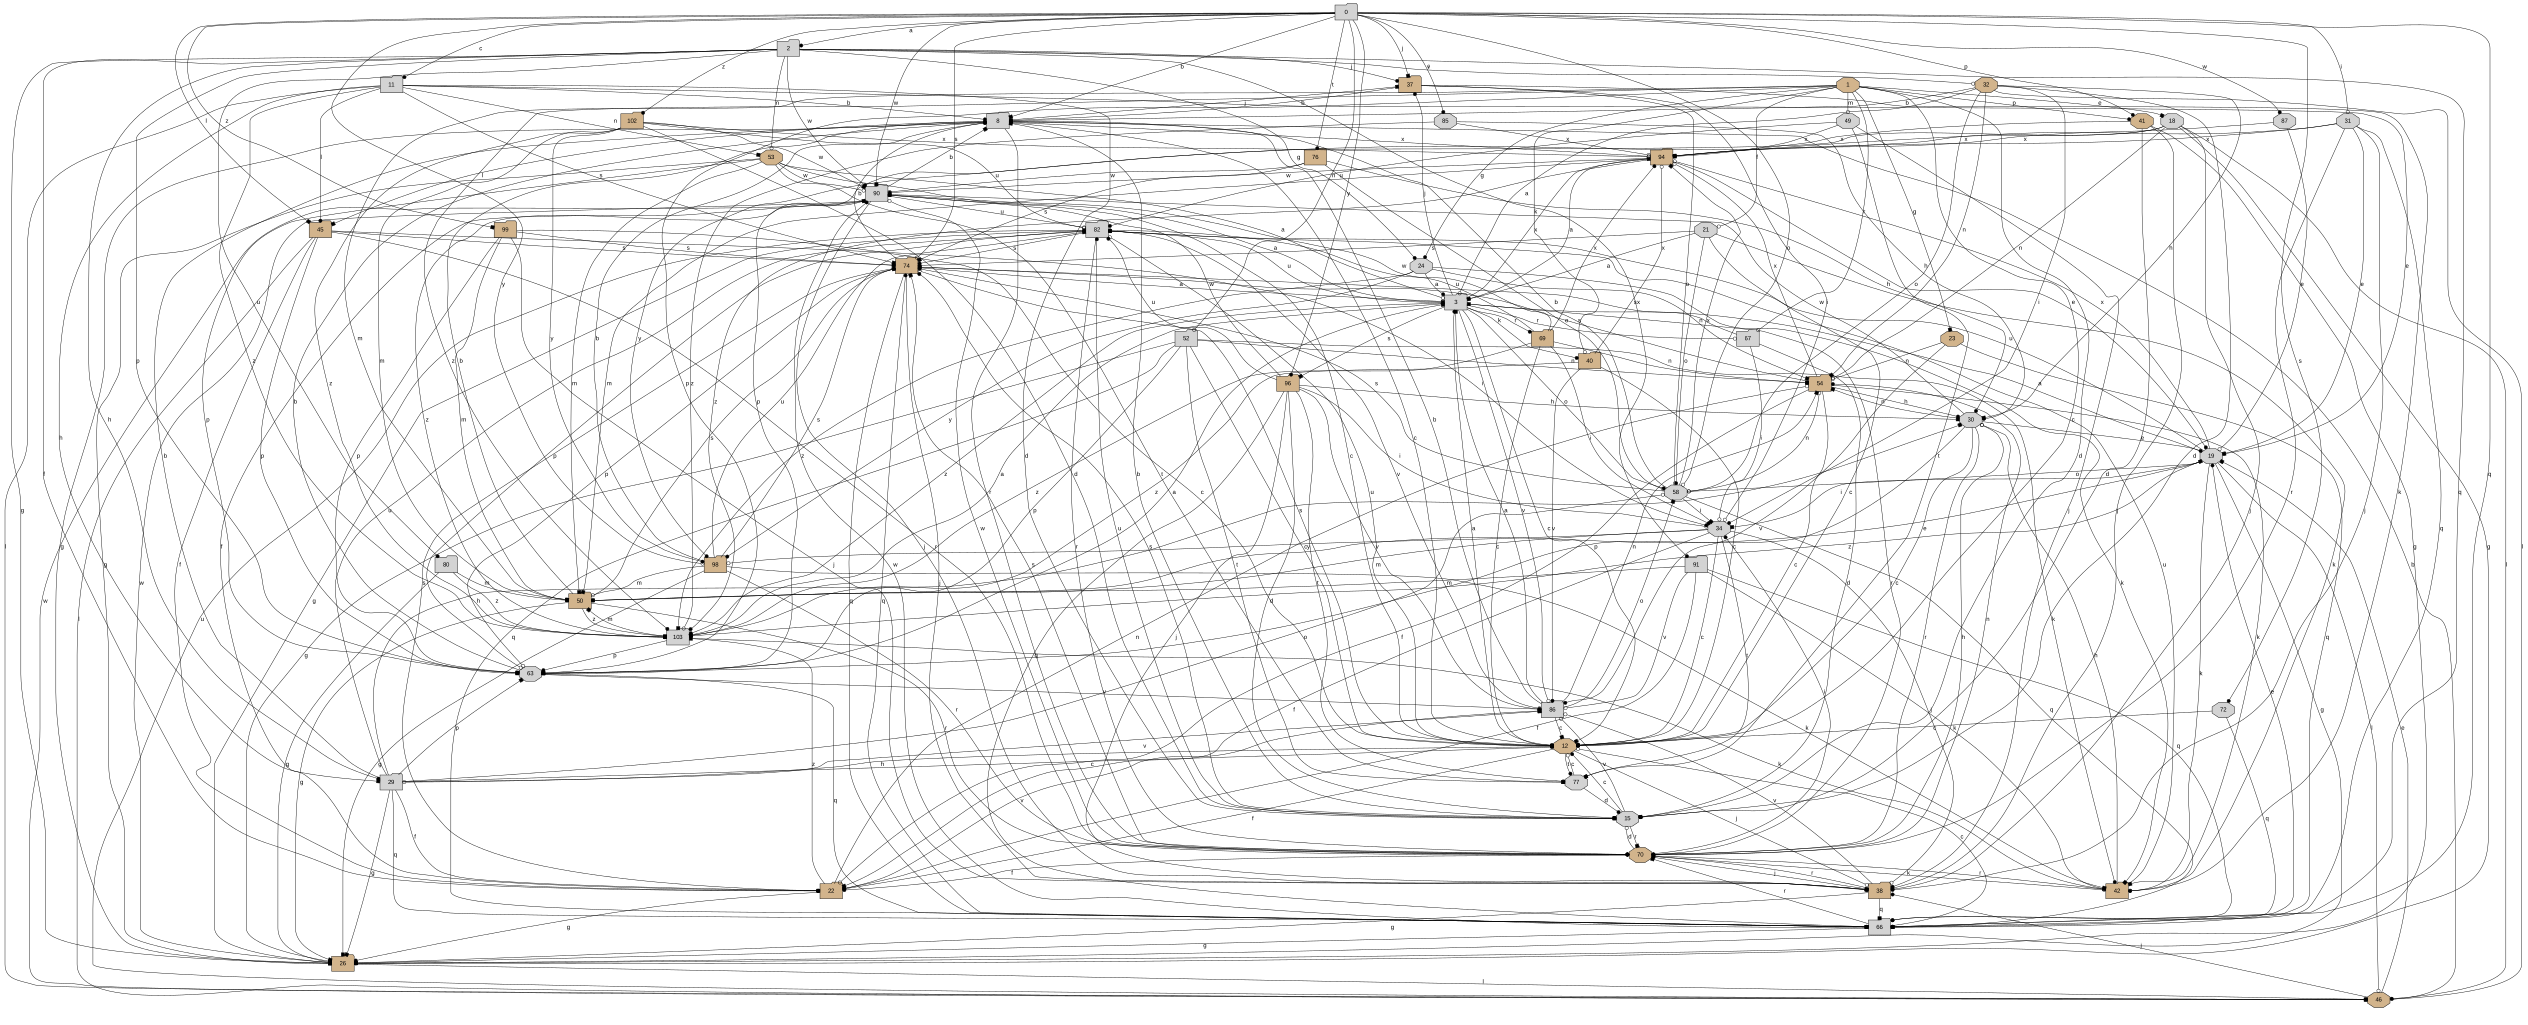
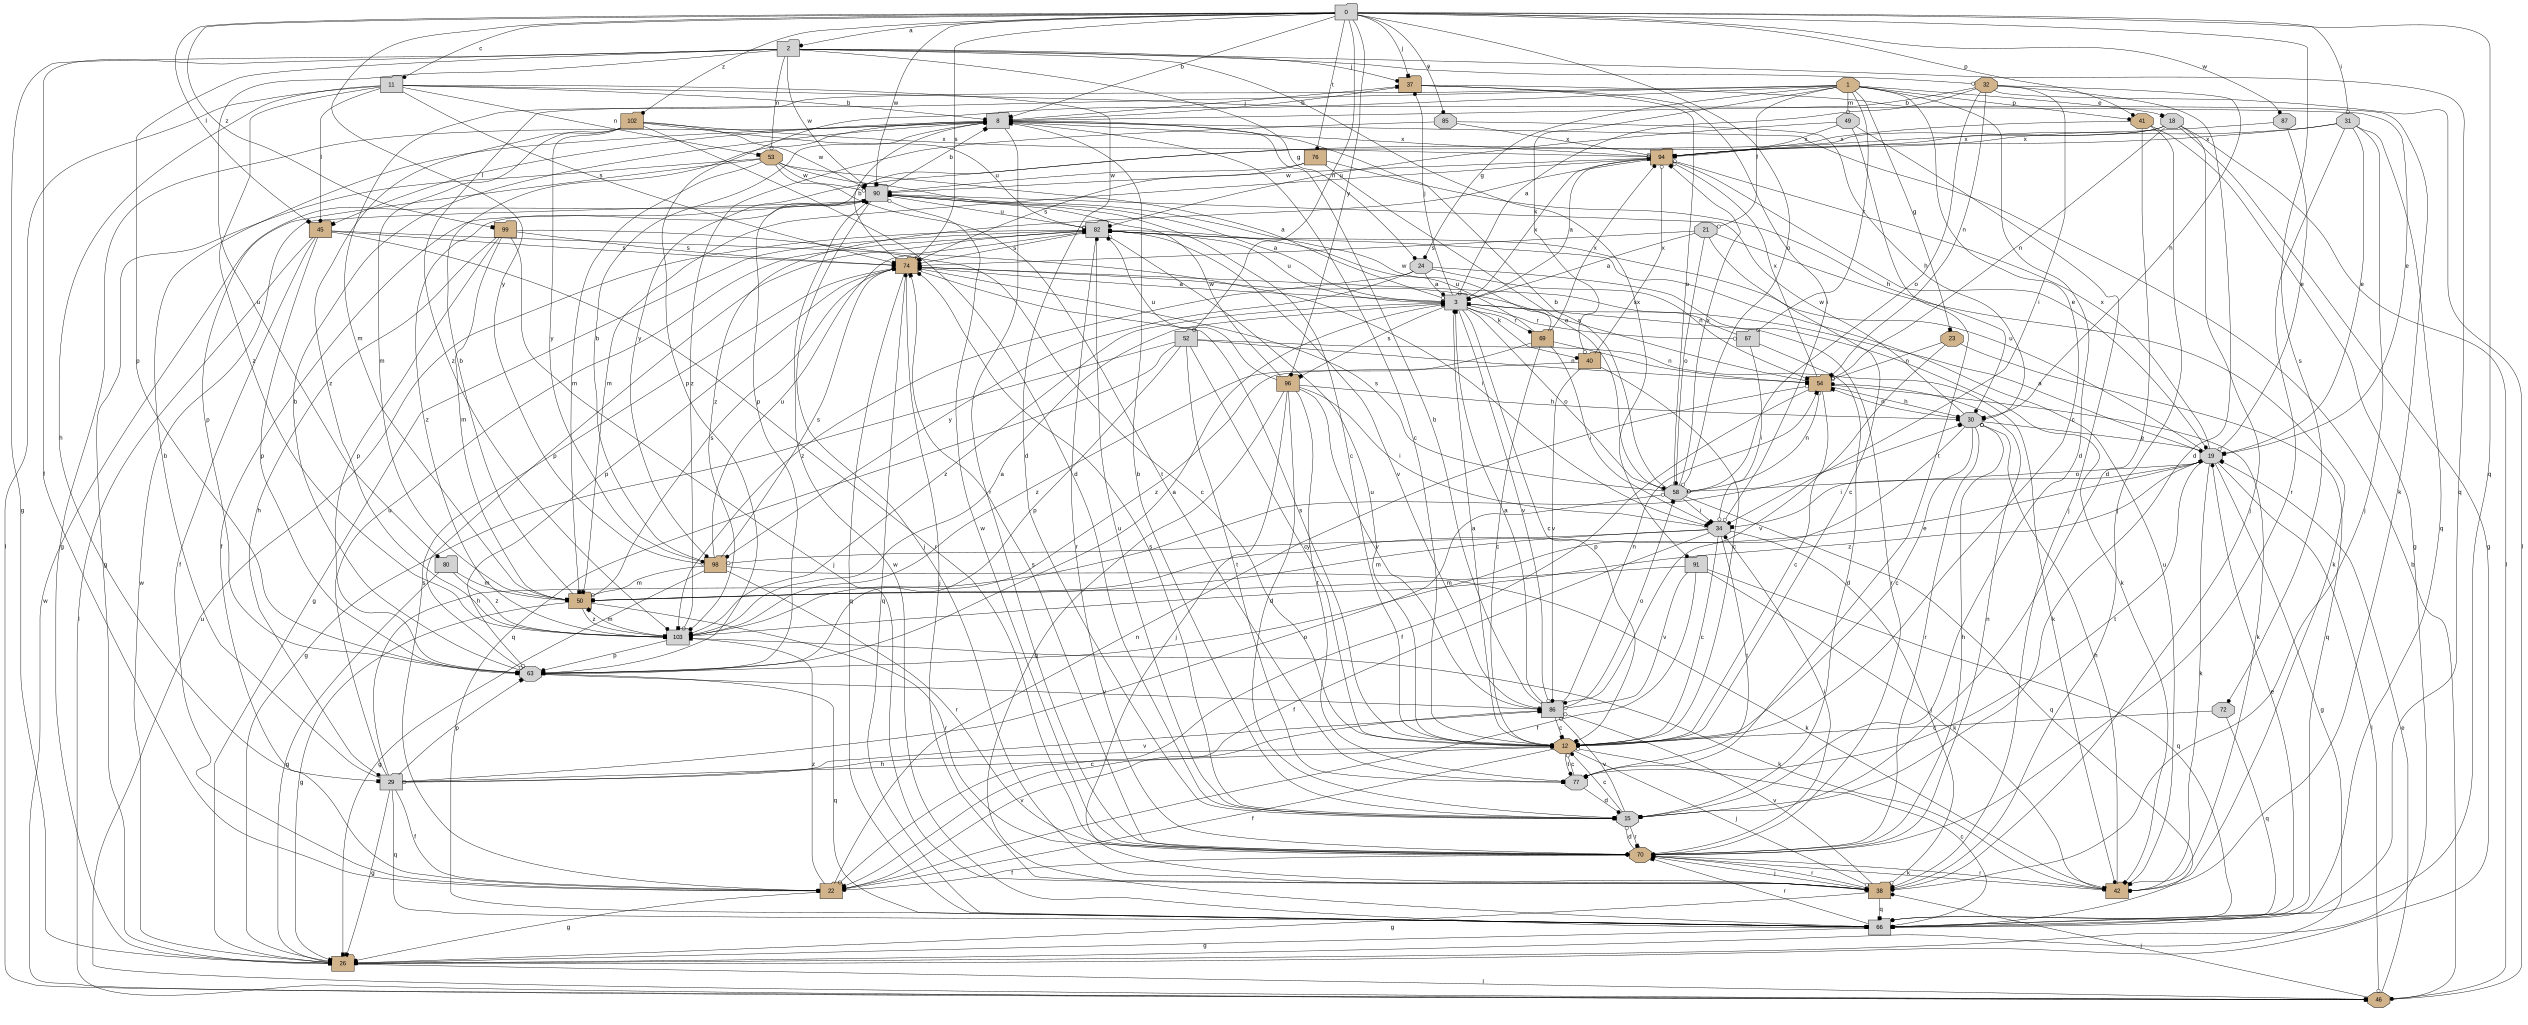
  strict digraph {
    fontname="Liberation Sans"
    node [fillcolor=lightgrey fontname="Liberation Sans" shape=folder style=filled]
    edge [arrowhead=box fontname="Liberation Sans"]
    0
    2
    8
    11
    31 [shape=octagon]
    37 [fillcolor=tan]
    45 [fillcolor=tan]
    52
    58 [shape=octagon]
    n10 [fillcolor=tan label=41 shape=octagon]
    66
    72 [shape=octagon]
    74 [fillcolor=tan]
    76 [fillcolor=tan]
    85 [shape=octagon]
    87 [shape=octagon]
    90
    96 [fillcolor=tan]
    98 [fillcolor=tan]
    99 [fillcolor=tan]
    102 [fillcolor=tan]
    24 [shape=octagon]
    63 [shape=octagon]
    22 [fillcolor=tan]
    26 [fillcolor=tan]
    29
    32 [fillcolor=tan shape=octagon]
    53 [fillcolor=tan shape=octagon]
    80
    91
    12 [fillcolor=tan shape=octagon]
    70 [fillcolor=tan shape=octagon]
    94 [fillcolor=tan]
    15 [shape=octagon]
    103
    19 [shape=octagon]
    46 [fillcolor=tan shape=octagon]
    38 [fillcolor=tan]
    34 [shape=octagon]
    42 [fillcolor=tan]
    77 [shape=octagon]
    54 [fillcolor=tan]
    3
    30 [shape=octagon]
    82
    86
    50 [fillcolor=tan]
    1 [fillcolor=tan shape=octagon]
    18 [shape=octagon]
    21 [shape=octagon]
    23 [fillcolor=tan shape=octagon]
    40 [fillcolor=tan]
    49 [shape=octagon]
    67
    69 [fillcolor=tan]
    0 -> 2 [arrowhead=dot label=a]
    0 -> 8 [label=b]
    0 -> 11 [arrowhead=dot label=c]
    0 -> 31 [arrowhead=odot label=i]
    0 -> 37 [label=j]
    0 -> 45 [label=l]
    0 -> 52 [arrowhead=odot label=n]
    0 -> 58 [arrowhead=odot label=o]
    0 -> n10 [arrowhead=dot label=p]
    0 -> 66 [arrowhead=odot label=q]
    0 -> 72 [arrowhead=dot label=s]
    0 -> 74 [arrowhead=odot label=s]
    0 -> 76 [arrowhead=dot label=t]
    0 -> 85 [arrowhead=dot label=v]
    0 -> 87 [arrowhead=dot label=w]
    0 -> 90 [label=w]
    0 -> 96 [arrowhead=dot label=y]
    0 -> 98 [arrowhead=odot label=y]
    0 -> 99 [label=z]
    0 -> 102 [arrowhead=dot label=z]
    2 -> 37 [arrowhead=dot label=j]
    2 -> 66 [arrowhead=odot label=q]
    2 -> 90 [arrowhead=dot label=w]
    2 -> 24 [arrowhead=dot label=g]
    2 -> 63 [label=p]
    2 -> 22 [arrowhead=dot label=f]
    2 -> 26 [arrowhead=dot label=g]
-   2 -> 29 [arrowhead=dot label=h]
+   99 -> 29 [arrowhead=dot label=h]
    2 -> 32 [arrowhead=odot label=i]
    2 -> 53 [arrowhead=odot label=n]
    2 -> 80 [arrowhead=dot label=u]
    2 -> 91 [arrowhead=dot label=x]
    8 -> 37 [label=j]
    8 -> 45 [label=l]
    8 -> 26 [label=g]
    8 -> 12 [arrowhead=dot label=c]
    8 -> 70 [arrowhead=dot label=r]
    8 -> 94 [arrowhead=odot label=x]
    11 -> 8 [arrowhead=dot label=b]
    11 -> 45 [arrowhead=dot label=l]
    11 -> 74 [label=s]
    11 -> 29 [label=h]
    11 -> 53 [label=n]
    11 -> 15 [label=d]
    11 -> 103 [arrowhead=dot label=z]
    11 -> 19 [label=e]
    11 -> 46 [label=l]
    31 -> 66 [arrowhead=dot label=q]
    31 -> 98 [arrowhead=dot label=y]
    31 -> 70 [arrowhead=dot label=r]
    31 -> 94 [label=x]
    31 -> 19 [arrowhead=odot label=e]
    31 -> 38 [arrowhead=dot label=j]
    37 -> 8 [label=b]
    37 -> 58 [arrowhead=odot label=o]
    37 -> 34 [arrowhead=odot label=i]
    37 -> 42 [arrowhead=odot label=k]
    45 -> 74 [arrowhead=dot label=s]
    45 -> 63 [label=p]
    45 -> 22 [arrowhead=dot label=f]
    45 -> 70 [arrowhead=dot label=r]
    45 -> 46 [label=l]
    45 -> 34 [arrowhead=dot label=i]
    52 -> 66 [label=q]
    52 -> 63 [arrowhead=odot label=p]
    52 -> 26 [label=g]
    52 -> 12 [arrowhead=odot label=c]
    52 -> 42 [arrowhead=dot label=k]
    52 -> 77 [label=t]
    52 -> 54 [label=n]
    58 -> 8 [arrowhead=odot label=b]
    58 -> 66 [label=q]
    58 -> 74 [arrowhead=dot label=s]
    58 -> 94 [label=x]
    58 -> 34 [label=i]
    58 -> 54 [arrowhead=odot label=n]
    n10 -> 26 [label=g]
    n10 -> 94 [arrowhead=odot label=x]
    n10 -> 15 [arrowhead=odot label=d]
    n10 -> 38 [arrowhead=dot label=j]
    66 -> 74 [arrowhead=dot label=q]
    66 -> 90 [arrowhead=dot label=w]
    66 -> 26 [label=g]
    66 -> 12 [arrowhead=odot label=c]
    66 -> 70 [label=r]
    66 -> 19 [arrowhead=dot label=e]
    72 -> 66 [label=q]
    72 -> 12 [arrowhead=dot label=c]
    74 -> 8 [arrowhead=dot label=b]
    74 -> 66 [arrowhead=odot label=q]
    74 -> 63 [arrowhead=odot label=p]
    74 -> 38 [arrowhead=odot label=j]
    74 -> 3 [arrowhead=odot label=a]
    76 -> 58 [arrowhead=odot label=o]
    76 -> 74 [label=s]
    76 -> 90 [arrowhead=odot label=w]
    76 -> 30 [arrowhead=dot label=h]
    85 -> 94 [arrowhead=odot label=x]
    85 -> 103 [arrowhead=odot label=z]
    85 -> 30 [arrowhead=dot label=h]
    87 -> 94 [arrowhead=odot label=x]
    87 -> 19 [arrowhead=odot label=e]
    90 -> 8 [label=b]
    90 -> 22 [label=f]
    90 -> 103 [arrowhead=odot label=z]
    90 -> 38 [label=j]
    90 -> 3 [label=a]
    90 -> 82 [arrowhead=odot label=u]
    96 -> 66 [arrowhead=odot label=q]
    96 -> 90 [arrowhead=dot label=w]
    96 -> 15 [arrowhead=dot label=d]
    96 -> 38 [arrowhead=odot label=j]
    96 -> 34 [arrowhead=odot label=i]
    96 -> 77 [arrowhead=odot label=t]
    96 -> 30 [label=h]
    96 -> 82 [arrowhead=dot label=u]
    96 -> 86 [arrowhead=odot label=v]
    98 -> 8 [arrowhead=odot label=b]
    98 -> 74 [label=s]
    98 -> 26 [label=g]
    98 -> 70 [arrowhead=odot label=r]
    98 -> 42 [label=k]
    98 -> 82 [label=u]
    98 -> 50 [arrowhead=odot label=m]
    99 -> 74 [label=s]
    99 -> 63 [label=p]
    99 -> 12 [label=c]
    99 -> 38 [label=j]
    99 -> 50 [label=m]
    102 -> 90 [label=w]
    102 -> 98 [arrowhead=dot label=y]
    102 -> 94 [arrowhead=odot label=x]
    102 -> 15 [label=d]
    102 -> 103 [label=z]
    102 -> 82 [arrowhead=odot label=u]
    102 -> 50 [arrowhead=odot label=m]
    24 -> 98 [arrowhead=dot label=y]
    24 -> 103 [label=z]
    24 -> 42 [label=k]
    24 -> 54 [label=n]
    24 -> 3 [arrowhead=dot label=a]
    63 -> 8 [arrowhead=dot label=b]
    63 -> 66 [label=q]
    63 -> 3 [label=a]
    63 -> 86 [arrowhead=dot label=v]
    22 -> 74 [arrowhead=dot label=s]
    22 -> 26 [arrowhead=dot label=g]
    22 -> 103 [label=z]
    22 -> 54 [arrowhead=odot label=n]
    22 -> 86 [label=v]
    26 -> 90 [arrowhead=odot label=w]
    26 -> 46 [arrowhead=odot label=l]
    29 -> 8 [arrowhead=dot label=b]
    29 -> 58 [arrowhead=odot label=o]
    29 -> 66 [label=q]
    29 -> 63 [label=p]
    29 -> 22 [arrowhead=dot label=f]
    29 -> 26 [label=g]
    29 -> 12 [arrowhead=dot label=c]
    29 -> 30 [label=h]
    29 -> 82 [arrowhead=dot label=u]
    29 -> 86 [label=v]
    32 -> 8 [arrowhead=dot label=b]
    32 -> 58 [arrowhead=odot label=o]
    32 -> 15 [arrowhead=dot label=d]
    32 -> 46 [arrowhead=odot label=l]
    32 -> 34 [arrowhead=dot label=i]
    32 -> 54 [label=n]
    32 -> 3 [arrowhead=odot label=a]
    32 -> 30 [label=h]
    53 -> 90 [arrowhead=odot label=w]
    53 -> 63 [arrowhead=odot label=p]
    53 -> 26 [label=g]
    53 -> 12 [arrowhead=odot label=c]
    53 -> 77 [label=t]
    53 -> 3 [arrowhead=odot label=a]
    53 -> 50 [label=m]
    80 -> 26 [label=g]
    80 -> 103 [label=z]
    80 -> 50 [arrowhead=dot label=m]
    91 -> 66 [arrowhead=odot label=q]
    91 -> 22 [label=f]
    91 -> 42 [label=k]
    91 -> 86 [arrowhead=odot label=v]
    91 -> 50 [label=m]
    12 -> 74 [arrowhead=odot label=s]
    12 -> 22 [arrowhead=dot label=f]
    12 -> 29 [arrowhead=odot label=h]
    12 -> 38 [arrowhead=odot label=j]
    12 -> 77 [arrowhead=dot label=t]
    12 -> 3 [arrowhead=dot label=a]
    12 -> 82 [arrowhead=odot label=u]
    70 -> 74 [label=s]
    70 -> 90 [arrowhead=odot label=w]
    70 -> 22 [arrowhead=dot label=f]
    70 -> 15 [arrowhead=odot label=d]
    70 -> 38 [arrowhead=odot label=j]
    70 -> 34 [arrowhead=dot label=i]
    70 -> 42 [arrowhead=odot label=k]
    70 -> 54 [arrowhead=dot label=n]
    70 -> 30 [arrowhead=odot label=h]
    94 -> 90 [arrowhead=dot label=w]
    94 -> 103 [arrowhead=dot label=z]
    94 -> 19 [arrowhead=dot label=e]
    94 -> 3 [arrowhead=odot label=a]
    94 -> 50 [label=m]
    15 -> 8 [label=b]
    15 -> 74 [arrowhead=dot label=s]
    15 -> 12 [arrowhead=dot label=c]
    15 -> 70 [label=r]
    15 -> 82 [arrowhead=dot label=u]
    15 -> 86 [arrowhead=odot label=v]
    103 -> 63 [arrowhead=dot label=p]
    103 -> 42 [arrowhead=odot label=k]
    103 -> 3 [arrowhead=dot label=a]
    103 -> 50 [label=m]
    19 -> 58 [arrowhead=odot label=o]
    19 -> 26 [arrowhead=dot label=g]
    19 -> 94 [arrowhead=odot label=x]
    19 -> 103 [arrowhead=odot label=z]
    19 -> 46 [arrowhead=odot label=l]
    19 -> 34 [label=i]
    19 -> 42 [arrowhead=dot label=k]
+   19 -> 77 [arrowhead=odot label=t]
    19 -> 3 [label=a]
    19 -> 82 [arrowhead=dot label=u]
    46 -> 8 [label=b]
    46 -> 90 [label=w]
    46 -> 19 [label=e]
    46 -> 38 [arrowhead=dot label=j]
    46 -> 82 [label=u]
    38 -> 66 [label=q]
    38 -> 26 [arrowhead=odot label=g]
    38 -> 70 [label=r]
    38 -> 86 [arrowhead=odot label=v]
    34 -> 98 [arrowhead=odot label=y]
    34 -> 22 [label=f]
    34 -> 12 [arrowhead=odot label=c]
    34 -> 38 [arrowhead=odot label=j]
    34 -> 77 [arrowhead=dot label=t]
    34 -> 50 [arrowhead=dot label=m]
    42 -> 70 [arrowhead=odot label=r]
    42 -> 30 [arrowhead=odot label=h]
    42 -> 82 [arrowhead=dot label=u]
    77 -> 12 [arrowhead=odot label=c]
    77 -> 15 [arrowhead=dot label=d]
    54 -> 74 [label=s]
    54 -> 22 [arrowhead=odot label=f]
    54 -> 12 [arrowhead=odot label=c]
    54 -> 94 [arrowhead=odot label=x]
    54 -> 42 [label=k]
    54 -> 30 [arrowhead=dot label=h]
    3 -> 37 [arrowhead=dot label=j]
    3 -> 58 [arrowhead=dot label=o]
    3 -> 96 [label=s]
    3 -> 12 [label=c]
    3 -> 70 [arrowhead=dot label=r]
    3 -> 94 [label=x]
    3 -> 103 [arrowhead=dot label=z]
    3 -> 82 [label=u]
    3 -> 86 [arrowhead=odot label=v]
    3 -> 40 [arrowhead=dot label=k]
    3 -> 67 [arrowhead=odot label=r]
    3 -> 69 [arrowhead=dot label=r]
    30 -> 90 [arrowhead=odot label=w]
    30 -> 63 [label=p]
    30 -> 12 [label=c]
    30 -> 70 [arrowhead=odot label=r]
    30 -> 19 [arrowhead=dot label=e]
    30 -> 54 [label=n]
    82 -> 74 [arrowhead=dot label=s]
    82 -> 63 [arrowhead=odot label=p]
    82 -> 26 [arrowhead=dot label=g]
    82 -> 70 [arrowhead=dot label=r]
    82 -> 86 [arrowhead=odot label=v]
    86 -> 8 [arrowhead=dot label=b]
    86 -> 58 [label=o]
    86 -> 12 [label=c]
    86 -> 54 [label=n]
    86 -> 3 [label=a]
    50 -> 8 [arrowhead=odot label=b]
    50 -> 74 [arrowhead=odot label=s]
    50 -> 26 [label=g]
    50 -> 70 [arrowhead=odot label=r]
    50 -> 103 [label=z]
    50 -> 19 [label=e]
    1 -> n10 [arrowhead=dot label=p]
    1 -> 24 [arrowhead=dot label=g]
    1 -> 63 [label=p]
    1 -> 12 [arrowhead=dot label=c]
    1 -> 15 [label=d]
    1 -> 103 [arrowhead=dot label=z]
    1 -> 50 [label=m]
    1 -> 18 [label=e]
    1 -> 21 [arrowhead=odot label=f]
    1 -> 23 [label=g]
    1 -> 40 [arrowhead=odot label=k]
    1 -> 49 [arrowhead=odot label=m]
    1 -> 67 [arrowhead=odot label=r]
    18 -> 63 [label=p]
    18 -> 26 [arrowhead=odot label=g]
    18 -> 94 [arrowhead=odot label=x]
    18 -> 46 [arrowhead=dot label=l]
    18 -> 38 [arrowhead=dot label=j]
    18 -> 54 [arrowhead=odot label=n]
    21 -> 58 [arrowhead=dot label=o]
    21 -> 74 [arrowhead=dot label=s]
    21 -> 12 [arrowhead=odot label=c]
    21 -> 42 [arrowhead=odot label=k]
    21 -> 3 [label=a]
    23 -> 66 [arrowhead=dot label=q]
    23 -> 54 [arrowhead=odot label=n]
    23 -> 86 [arrowhead=dot label=v]
    40 -> 12 [arrowhead=odot label=c]
    40 -> 94 [arrowhead=odot label=x]
    40 -> 103 [label=z]
    40 -> 86 [arrowhead=dot label=v]
    49 -> 94 [label=x]
    49 -> 38 [arrowhead=dot label=j]
    49 -> 77 [label=t]
    49 -> 82 [arrowhead=dot label=u]
    67 -> 74 [arrowhead=dot label=s]
    67 -> 15 [arrowhead=odot label=d]
    67 -> 34 [arrowhead=odot label=i]
    69 -> 90 [label=w]
    69 -> 12 [label=c]
    69 -> 94 [arrowhead=dot label=x]
    69 -> 103 [label=z]
    69 -> 34 [arrowhead=dot label=i]
    69 -> 54 [label=n]
    69 -> 82 [arrowhead=dot label=u]
  }
